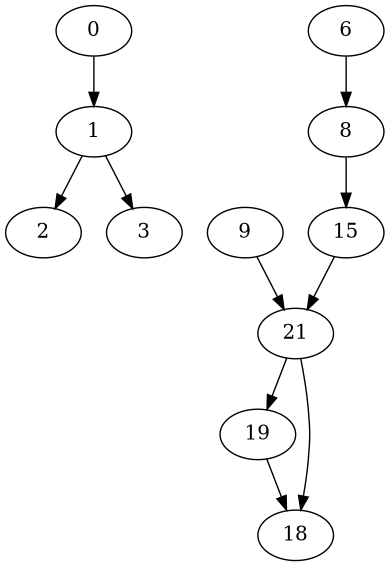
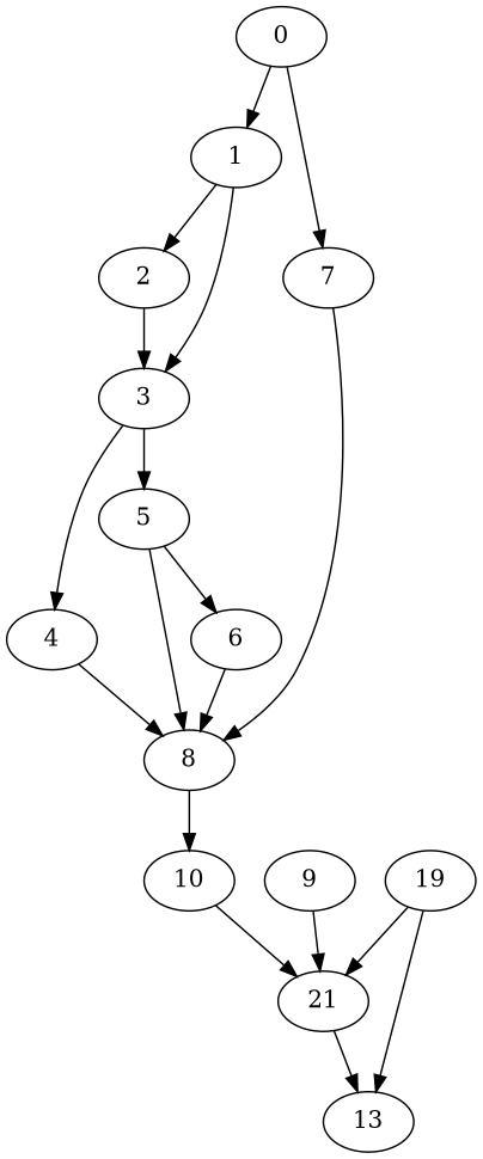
  digraph {
    0
    1
+   7
    2
    3
    8
+   4
+   5
    6
-   10 [label=15]
+   10
    n11 [label=21]
    9
    n13 [label=19]
-   13 [label=18]
+   13
    0 -> 1
+   0 -> 7
    1 -> 2
    1 -> 3
+   7 -> 8
+   2 -> 3
+   3 -> 4
+   3 -> 5
    8 -> 10
+   4 -> 8
+   5 -> 8
+   5 -> 6
    6 -> 8
    10 -> n11
-   n11 -> n13
+   n13 -> n11
    n11 -> 13
    9 -> n11
    n13 -> 13
  }
